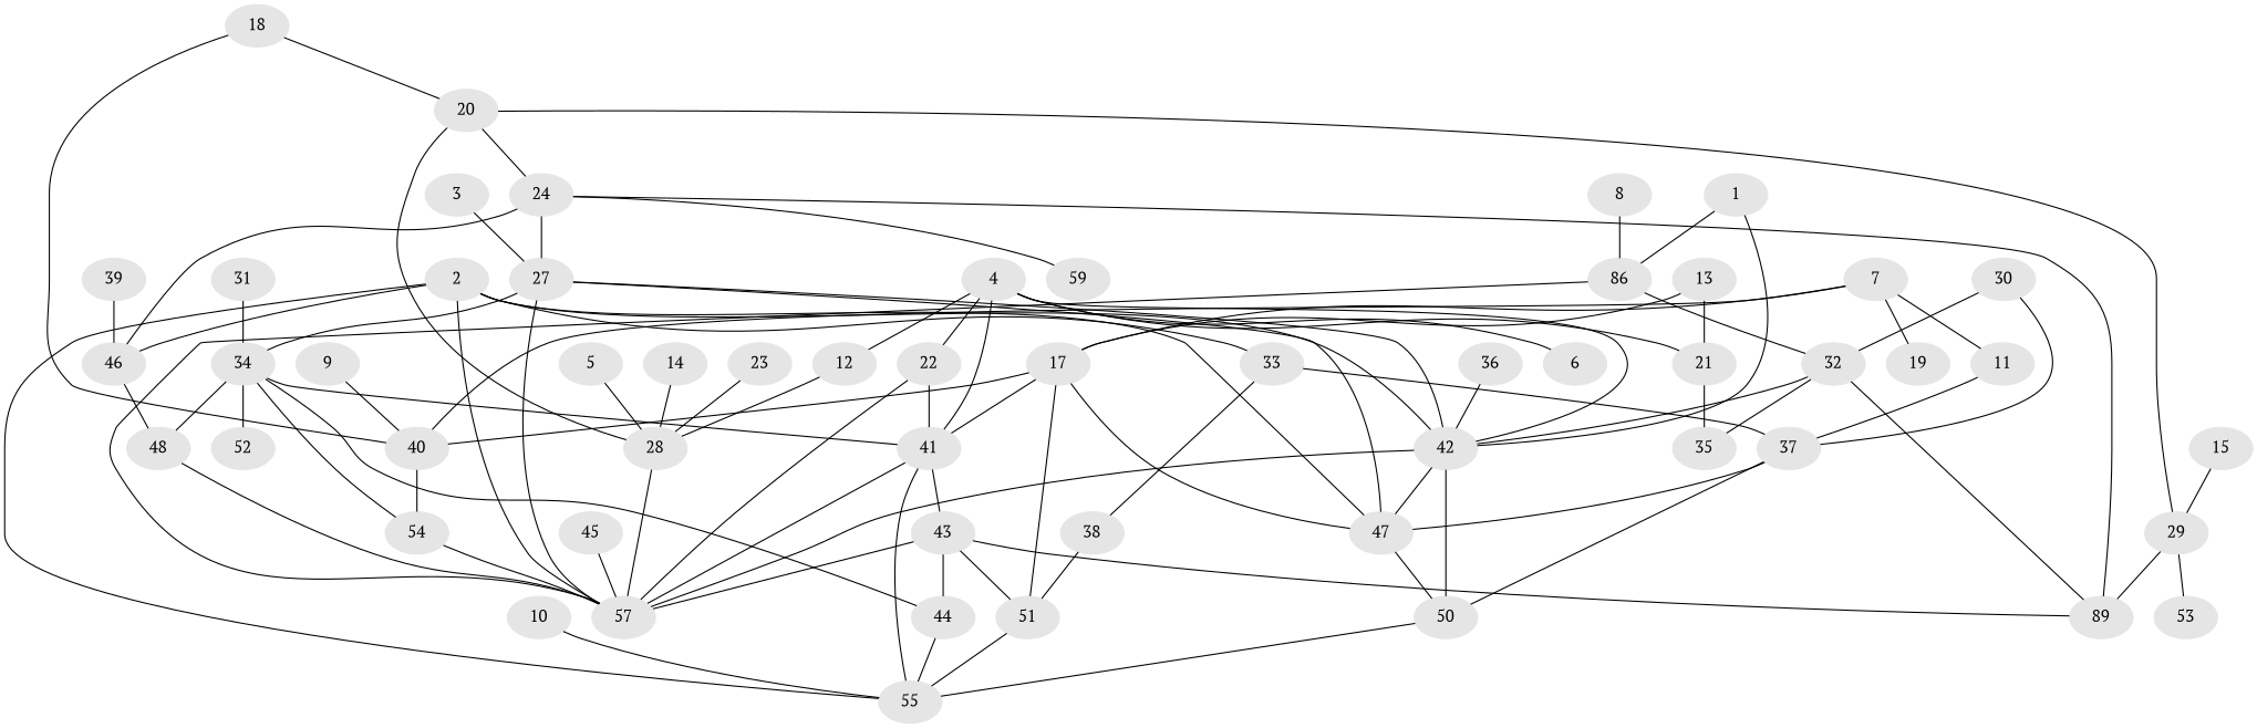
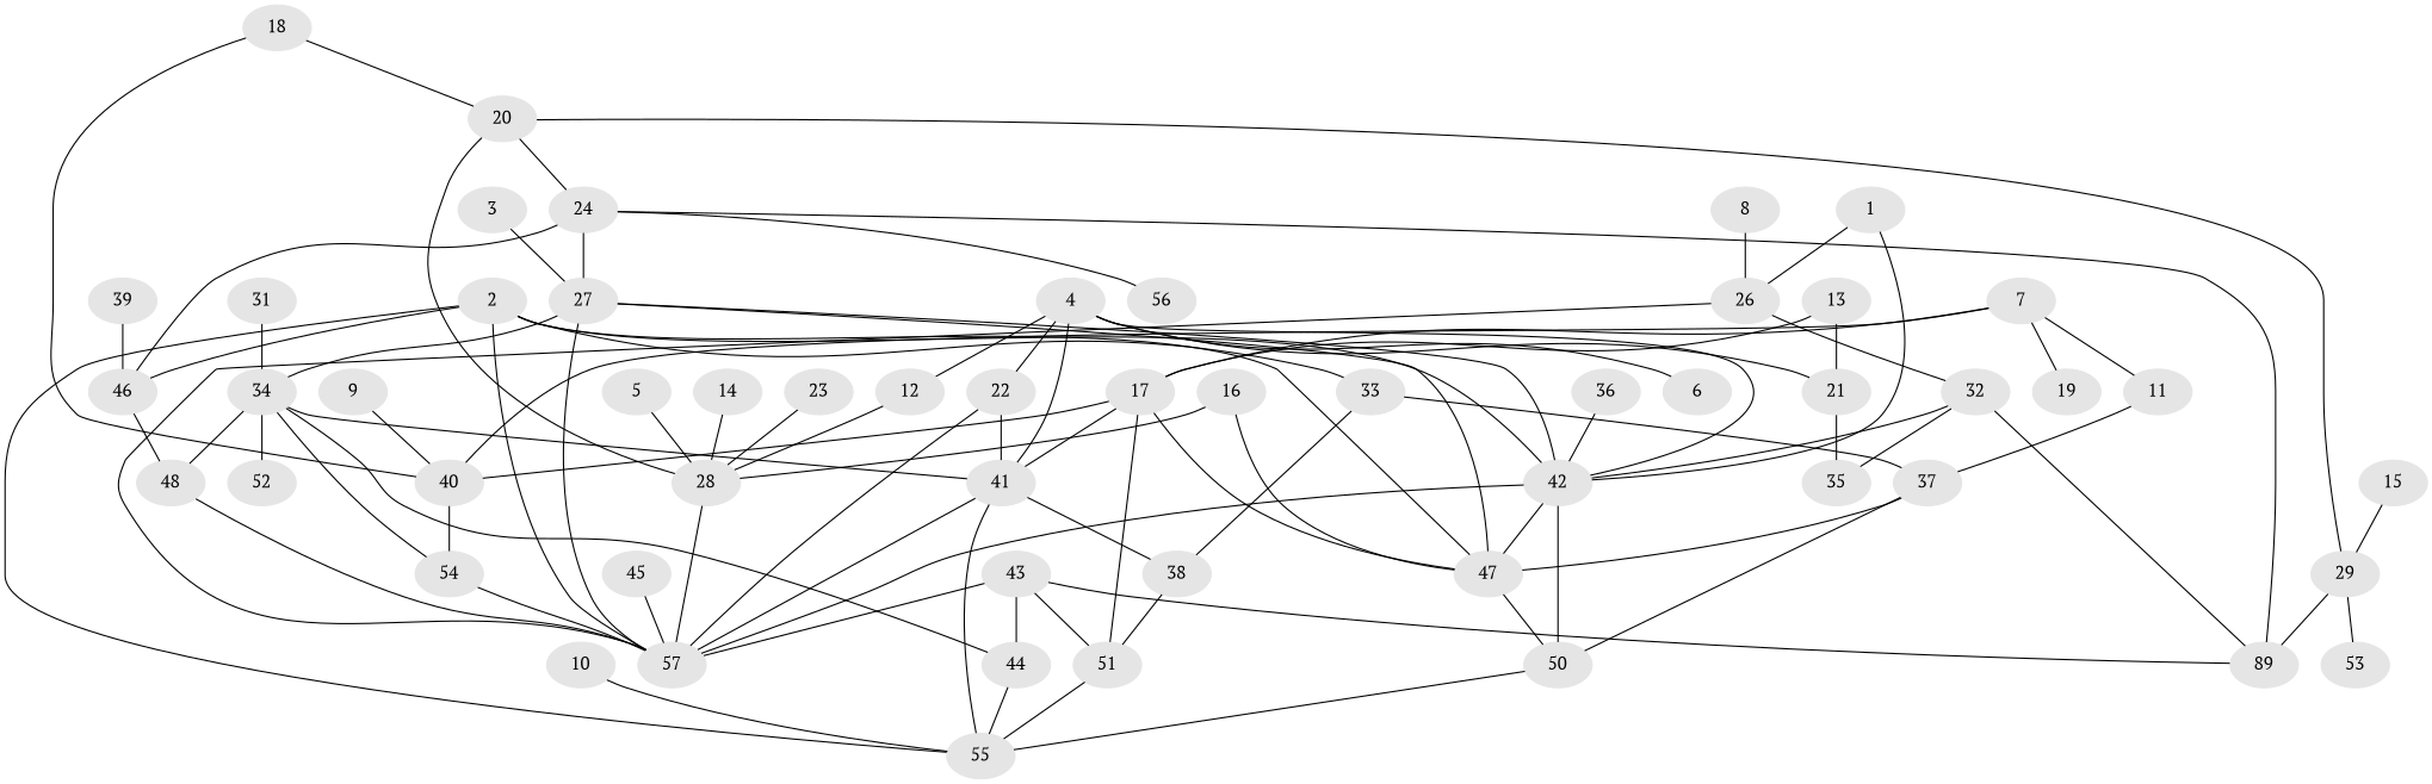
  graph {
    fontname="PT Serif"
    node [color=gray90 fontname="PT Serif" style=filled]
    edge [fontname="PT Serif" weight=1.0]
    1
-   26 [label=86]
+   26
    42
    57
    32
    47
    50
    2
    33
    46
    55
    37
    38
    48
    3
    27
    34
    4
    6
    12
    21
    22
    41
    28
    35
    43
    5
    7
    11
    17
    19
    40
    51
    54
    8
    9
    10
    13
    14
    15
    29
    n42 [label=89]
    53
+   16
    18
    20
    24
-   56 [label=59]
+   56
    23
    44
    52
    45
-   30
    31
    36
    39
    1 -- 26
    1 -- 42
    26 -- 57
    26 -- 32
    42 -- 57
    42 -- 47
    42 -- 50 [weight=2.0]
    32 -- 42
    32 -- 35
    32 -- n42
    47 -- 50
    50 -- 55
    2 -- 42
    2 -- 57 [weight=3.0]
    2 -- 47
    2 -- 33
    2 -- 46
    2 -- 55
    33 -- 37
    33 -- 38
    46 -- 48
    37 -- 47
    37 -- 50
    38 -- 51
    48 -- 57
    3 -- 27
    27 -- 42
    27 -- 57
    27 -- 47
    27 -- 34
    34 -- 48
    34 -- 41
    34 -- 54
    34 -- 44
    34 -- 52
    4 -- 42
    4 -- 6
    4 -- 12
    4 -- 21
    4 -- 22
    4 -- 41
    12 -- 28
    21 -- 35
    22 -- 57
    22 -- 41
    41 -- 57 [weight=2.0]
    41 -- 55
-   41 -- 43
+   41 -- 38
    28 -- 57
    43 -- 57 [weight=2.0]
    43 -- 51
    43 -- n42
    43 -- 44
    5 -- 28
    7 -- 11
    7 -- 17
    7 -- 19
    7 -- 40
    11 -- 37
    17 -- 47
    17 -- 41
    17 -- 40 [weight=2.0]
    17 -- 51
    40 -- 54
    51 -- 55
    54 -- 57
    8 -- 26
    9 -- 40
    10 -- 55
    13 -- 21
    13 -- 17
    14 -- 28
    15 -- 29
    29 -- n42 [weight=2.0]
    29 -- 53
+   16 -- 47
+   16 -- 28 [weight=2.0]
    18 -- 40
    18 -- 20
    20 -- 28
    20 -- 29
    20 -- 24
    24 -- 46 [weight=2.0]
    24 -- 27
    24 -- n42
    24 -- 56
    23 -- 28
    44 -- 55
    45 -- 57
-   30 -- 32
-   30 -- 37
    31 -- 34
    36 -- 42
    39 -- 46
  }
